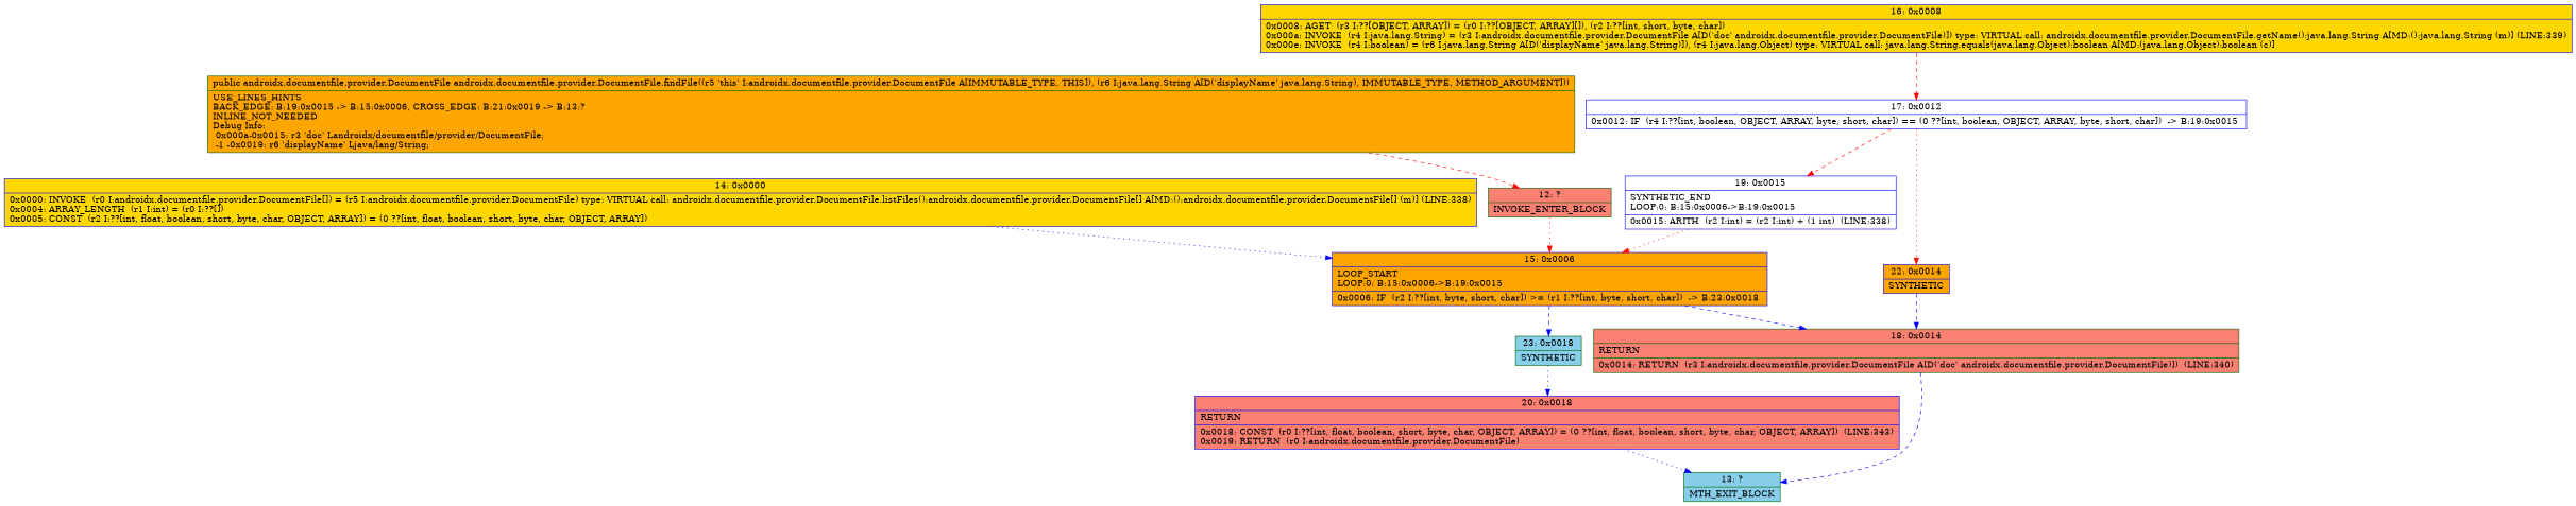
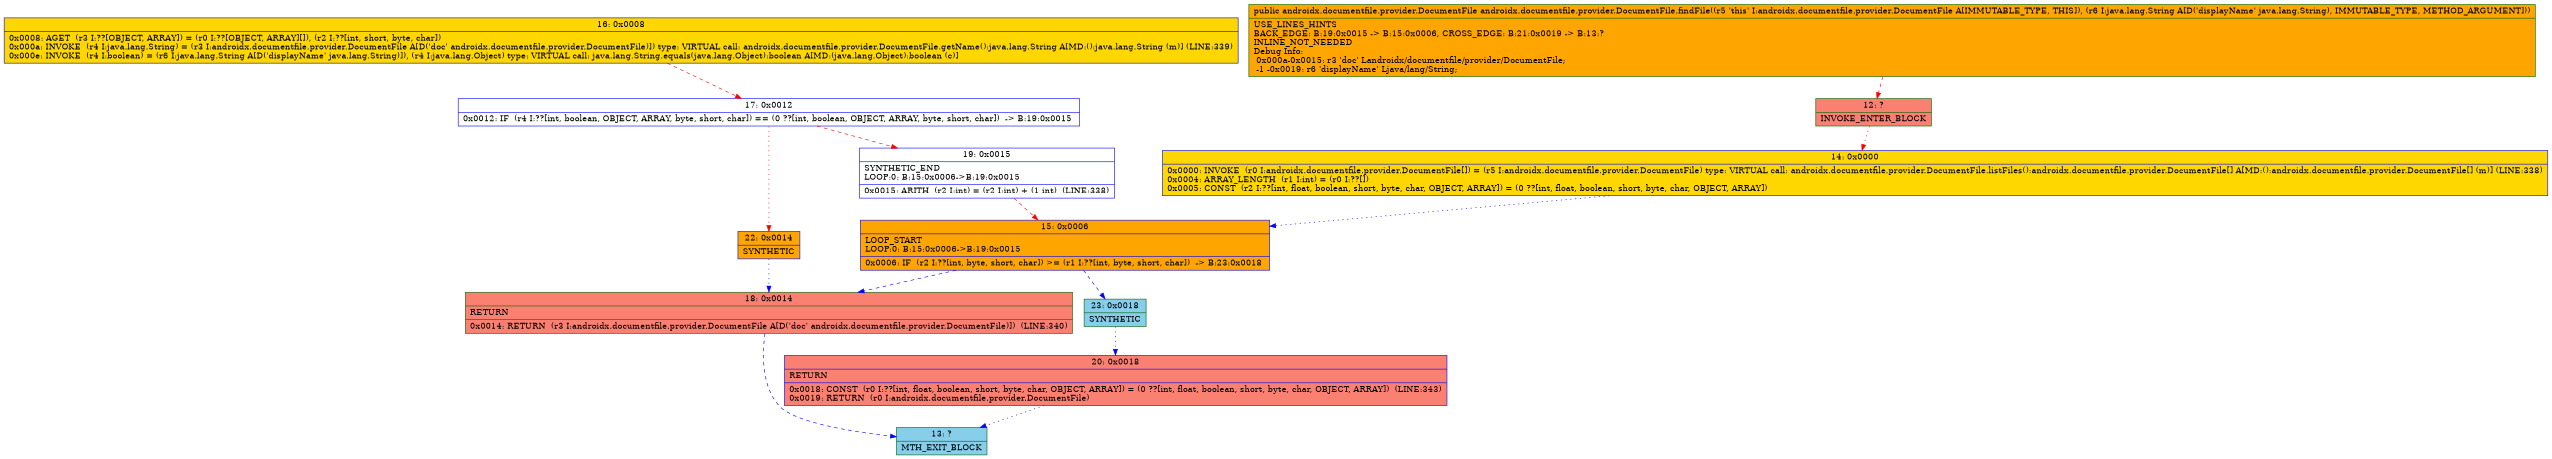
  digraph {
    node [color=blue fillcolor=salmon shape=record style=filled]
    edge [color=blue style=dotted]
    n1 [color=darkgreen label="{12\:\ ?|INVOKE_ENTER_BLOCK\l}"]
    n2 [fillcolor=gold label="{14\:\ 0x0000|0x0000: INVOKE  (r0 I:androidx.documentfile.provider.DocumentFile[]) = (r5 I:androidx.documentfile.provider.DocumentFile) type: VIRTUAL call: androidx.documentfile.provider.DocumentFile.listFiles():androidx.documentfile.provider.DocumentFile[] A[MD:():androidx.documentfile.provider.DocumentFile[] (m)] (LINE:338)\l0x0004: ARRAY_LENGTH  (r1 I:int) = (r0 I:??[]) \l0x0005: CONST  (r2 I:??[int, float, boolean, short, byte, char, OBJECT, ARRAY]) = (0 ??[int, float, boolean, short, byte, char, OBJECT, ARRAY]) \l}"]
    n3 [fillcolor=orange label="{15\:\ 0x0006|LOOP_START\lLOOP:0: B:15:0x0006\-\>B:19:0x0015\l|0x0006: IF  (r2 I:??[int, byte, short, char]) \>= (r1 I:??[int, byte, short, char])  \-\> B:23:0x0018 \l}"]
    n4 [color=darkgreen fillcolor=skyblue label="{23\:\ 0x0018|SYNTHETIC\l}"]
    n5 [color=darkgreen label="{18\:\ 0x0014|RETURN\l|0x0014: RETURN  (r3 I:androidx.documentfile.provider.DocumentFile A[D('doc' androidx.documentfile.provider.DocumentFile)])  (LINE:340)\l}"]
    n6 [fillcolor=gold label="{16\:\ 0x0008|0x0008: AGET  (r3 I:??[OBJECT, ARRAY]) = (r0 I:??[OBJECT, ARRAY][]), (r2 I:??[int, short, byte, char]) \l0x000a: INVOKE  (r4 I:java.lang.String) = (r3 I:androidx.documentfile.provider.DocumentFile A[D('doc' androidx.documentfile.provider.DocumentFile)]) type: VIRTUAL call: androidx.documentfile.provider.DocumentFile.getName():java.lang.String A[MD:():java.lang.String (m)] (LINE:339)\l0x000e: INVOKE  (r4 I:boolean) = (r6 I:java.lang.String A[D('displayName' java.lang.String)]), (r4 I:java.lang.Object) type: VIRTUAL call: java.lang.String.equals(java.lang.Object):boolean A[MD:(java.lang.Object):boolean (c)]\l}"]
    n7 [fillcolor=white label="{17\:\ 0x0012|0x0012: IF  (r4 I:??[int, boolean, OBJECT, ARRAY, byte, short, char]) == (0 ??[int, boolean, OBJECT, ARRAY, byte, short, char])  \-\> B:19:0x0015 \l}"]
    n8 [label="{20\:\ 0x0018|RETURN\l|0x0018: CONST  (r0 I:??[int, float, boolean, short, byte, char, OBJECT, ARRAY]) = (0 ??[int, float, boolean, short, byte, char, OBJECT, ARRAY])  (LINE:343)\l0x0019: RETURN  (r0 I:androidx.documentfile.provider.DocumentFile) \l}"]
    n9 [fillcolor=white label="{19\:\ 0x0015|SYNTHETIC_END\lLOOP:0: B:15:0x0006\-\>B:19:0x0015\l|0x0015: ARITH  (r2 I:int) = (r2 I:int) + (1 int)  (LINE:338)\l}"]
    n10 [fillcolor=orange label="{22\:\ 0x0014|SYNTHETIC\l}"]
    n11 [color=darkgreen fillcolor=skyblue label="{13\:\ ?|MTH_EXIT_BLOCK\l}"]
    n12 [color=darkgreen fillcolor=orange label="{public androidx.documentfile.provider.DocumentFile androidx.documentfile.provider.DocumentFile.findFile((r5 'this' I:androidx.documentfile.provider.DocumentFile A[IMMUTABLE_TYPE, THIS]), (r6 I:java.lang.String A[D('displayName' java.lang.String), IMMUTABLE_TYPE, METHOD_ARGUMENT]))  | USE_LINES_HINTS\lBACK_EDGE: B:19:0x0015 \-\> B:15:0x0006, CROSS_EDGE: B:21:0x0019 \-\> B:13:?\lINLINE_NOT_NEEDED\lDebug Info:\l  0x000a\-0x0015: r3 'doc' Landroidx\/documentfile\/provider\/DocumentFile;\l  \-1 \-0x0019: r6 'displayName' Ljava\/lang\/String;\l}"]
-   n1 -> n3 [color=red]
+   n1 -> n2 [color=red]
    n2 -> n3
    n3 -> n4 [style=dashed]
    n3 -> n5 [style=dashed]
    n4 -> n8
    n5 -> n11 [style=dashed]
    n6 -> n7 [color=red style=dashed]
    n7 -> n9 [color=red style=dashed]
    n7 -> n10 [color=red]
    n8 -> n11
-   n9 -> n3 [color=red]
-   n10 -> n5 [style=dashed]
+   n9 -> n3 [color=red style=dashed]
+   n10 -> n5
    n12 -> n1 [color=red style=dashed]
  }
